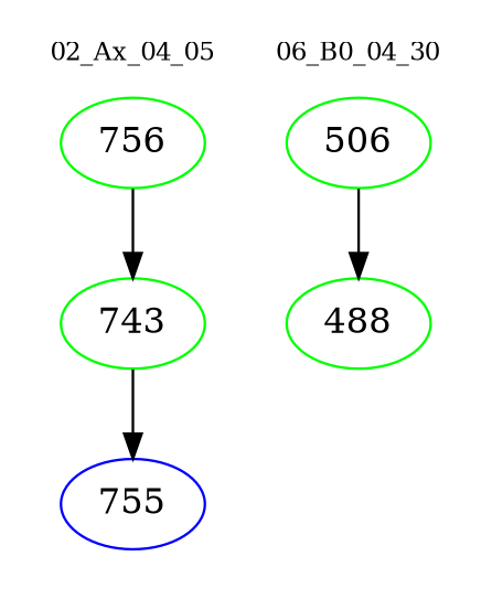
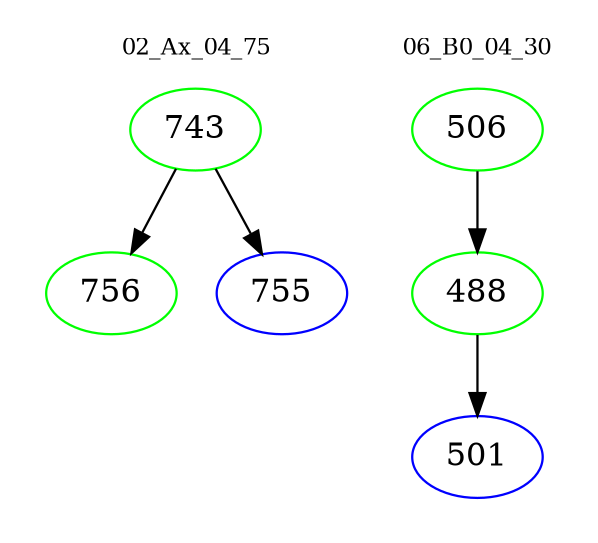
  digraph {
    node [color=green]
    edge [color=black]
    n1 [label=756]
    n2 [label=743]
    n3 [color=blue label=755]
    n4 [label=506]
    n5 [label=488]
+   n6 [color=blue label=501]
    subgraph cluster_1 {
      color=white
      fontsize=10
-     label="02_Ax_04_05"
+     label="02_Ax_04_75"
      n1
      n2
      n3
    }
    subgraph cluster_2 {
      color=white
      fontsize=10
      label="06_B0_04_30"
      n4
      n5
+     n6
    }
-   n1 -> n2
+   n2 -> n1
    n2 -> n3
    n4 -> n5
+   n5 -> n6
  }
